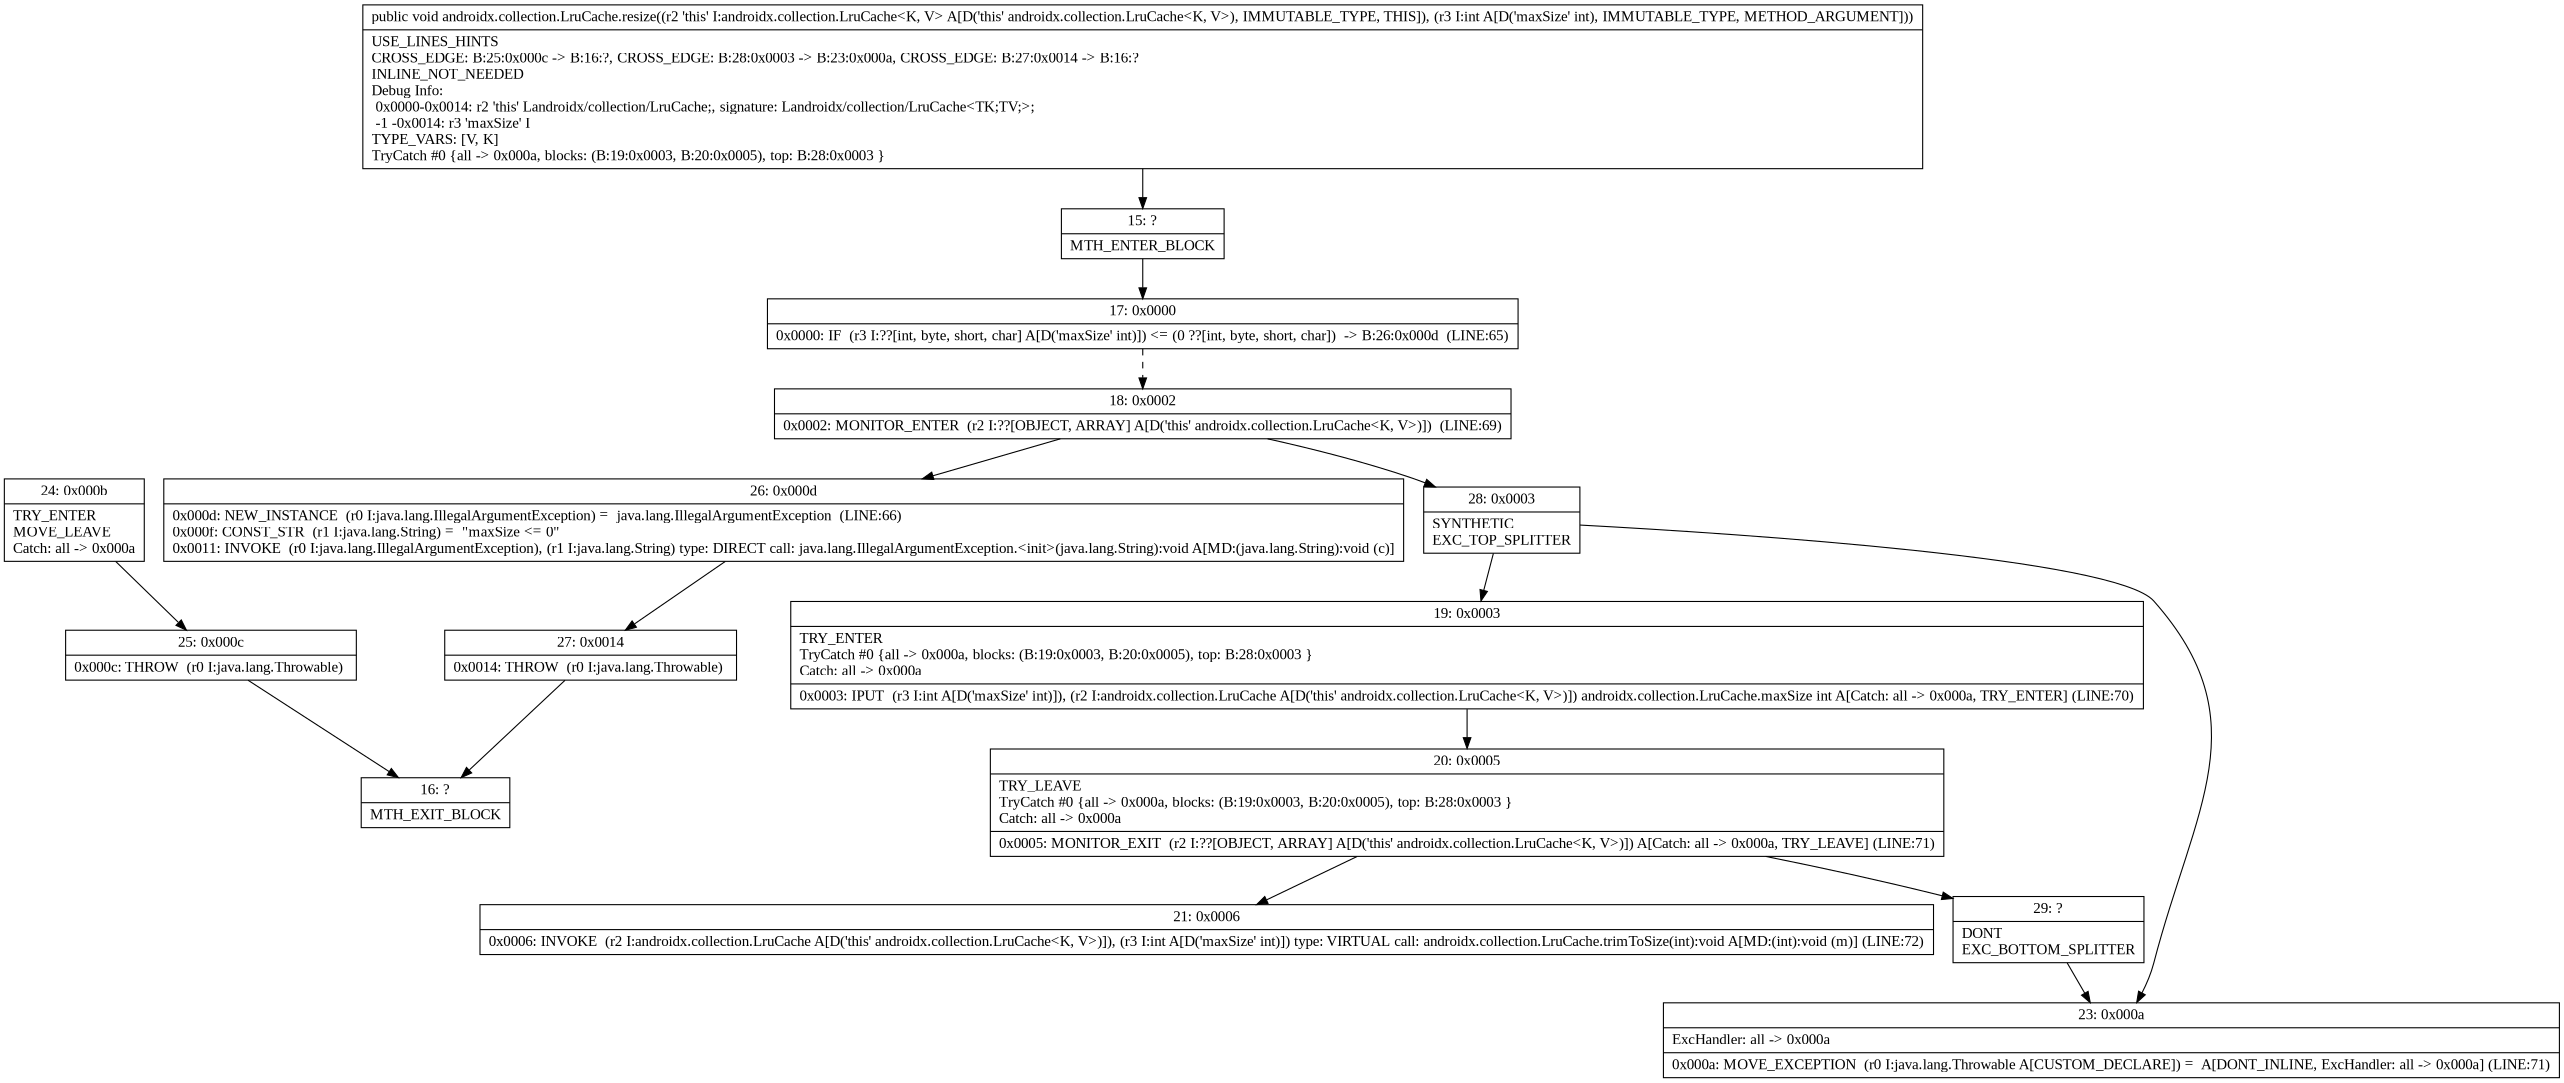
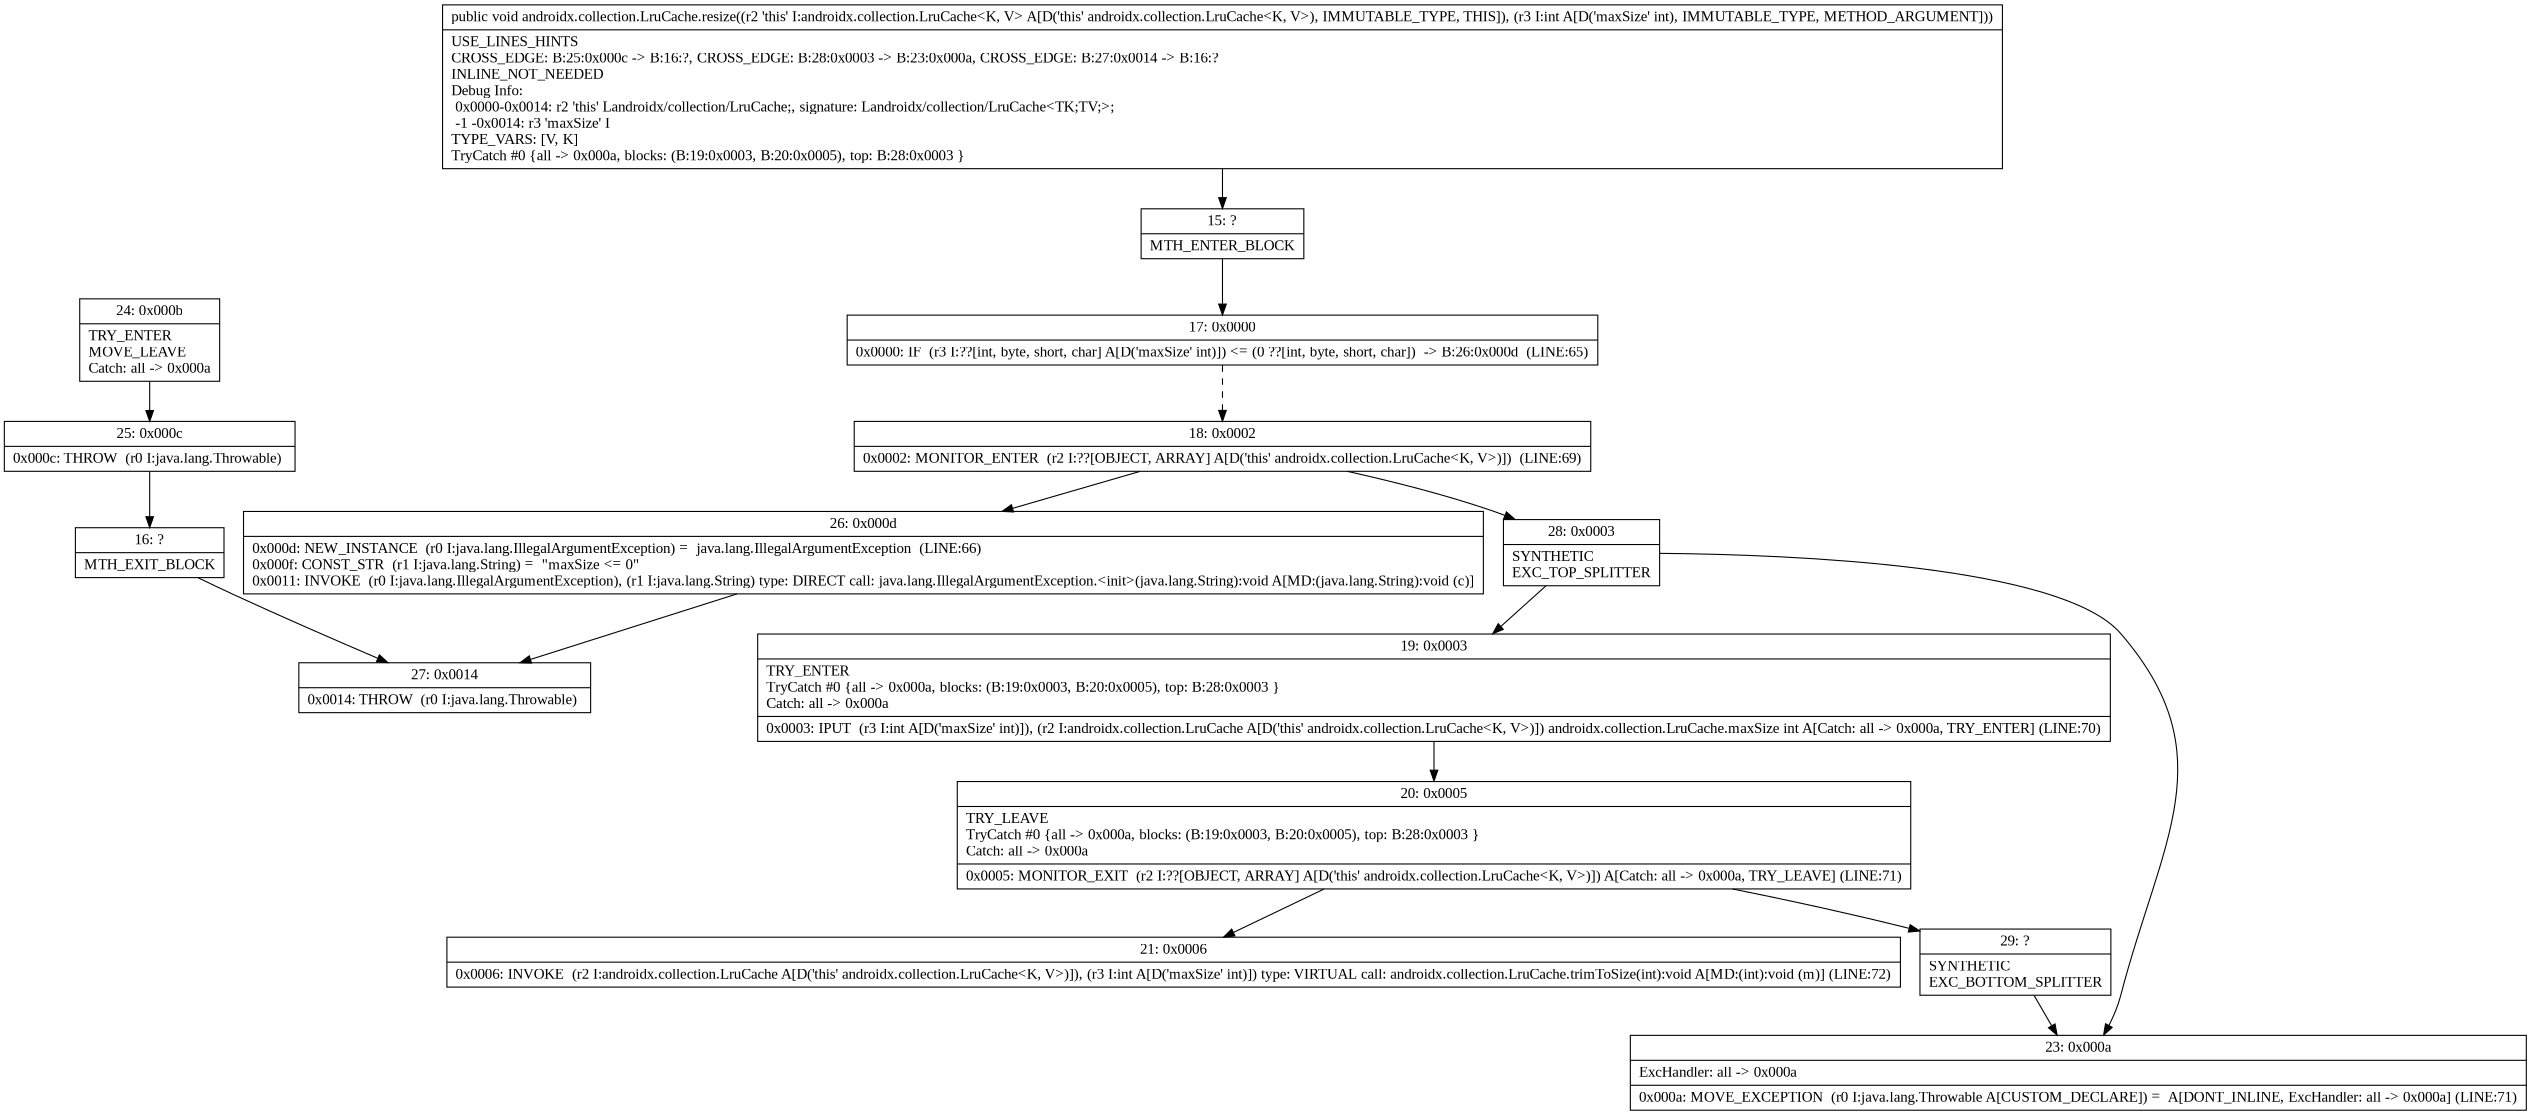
  digraph {
    fontname="Liberation Serif"
    node [fontname="Liberation Serif" shape=record]
    edge [fontname="Liberation Serif"]
    n1 [label="{15\:\ ?|MTH_ENTER_BLOCK\l}"]
    n2 [label="{17\:\ 0x0000|0x0000: IF  (r3 I:??[int, byte, short, char] A[D('maxSize' int)]) \<= (0 ??[int, byte, short, char])  \-\> B:26:0x000d  (LINE:65)\l}"]
    n3 [label="{18\:\ 0x0002|0x0002: MONITOR_ENTER  (r2 I:??[OBJECT, ARRAY] A[D('this' androidx.collection.LruCache\<K, V\>)])  (LINE:69)\l}"]
    n4 [label="{26\:\ 0x000d|0x000d: NEW_INSTANCE  (r0 I:java.lang.IllegalArgumentException) =  java.lang.IllegalArgumentException  (LINE:66)\l0x000f: CONST_STR  (r1 I:java.lang.String) =  \"maxSize \<= 0\" \l0x0011: INVOKE  (r0 I:java.lang.IllegalArgumentException), (r1 I:java.lang.String) type: DIRECT call: java.lang.IllegalArgumentException.\<init\>(java.lang.String):void A[MD:(java.lang.String):void (c)]\l}"]
    n5 [label="{28\:\ 0x0003|SYNTHETIC\lEXC_TOP_SPLITTER\l}"]
    n6 [label="{27\:\ 0x0014|0x0014: THROW  (r0 I:java.lang.Throwable) \l}"]
    n7 [label="{19\:\ 0x0003|TRY_ENTER\lTryCatch #0 \{all \-\> 0x000a, blocks: (B:19:0x0003, B:20:0x0005), top: B:28:0x0003 \}\lCatch: all \-\> 0x000a\l|0x0003: IPUT  (r3 I:int A[D('maxSize' int)]), (r2 I:androidx.collection.LruCache A[D('this' androidx.collection.LruCache\<K, V\>)]) androidx.collection.LruCache.maxSize int A[Catch: all \-\> 0x000a, TRY_ENTER] (LINE:70)\l}"]
    n8 [label="{23\:\ 0x000a|ExcHandler: all \-\> 0x000a\l|0x000a: MOVE_EXCEPTION  (r0 I:java.lang.Throwable A[CUSTOM_DECLARE]) =  A[DONT_INLINE, ExcHandler: all \-\> 0x000a] (LINE:71)\l}"]
    n9 [label="{20\:\ 0x0005|TRY_LEAVE\lTryCatch #0 \{all \-\> 0x000a, blocks: (B:19:0x0003, B:20:0x0005), top: B:28:0x0003 \}\lCatch: all \-\> 0x000a\l|0x0005: MONITOR_EXIT  (r2 I:??[OBJECT, ARRAY] A[D('this' androidx.collection.LruCache\<K, V\>)]) A[Catch: all \-\> 0x000a, TRY_LEAVE] (LINE:71)\l}"]
    n10 [label="{21\:\ 0x0006|0x0006: INVOKE  (r2 I:androidx.collection.LruCache A[D('this' androidx.collection.LruCache\<K, V\>)]), (r3 I:int A[D('maxSize' int)]) type: VIRTUAL call: androidx.collection.LruCache.trimToSize(int):void A[MD:(int):void (m)] (LINE:72)\l}"]
-   n11 [label="{29\:\ ?|DONT\lEXC_BOTTOM_SPLITTER\l}"]
+   n11 [label="{29\:\ ?|SYNTHETIC\lEXC_BOTTOM_SPLITTER\l}"]
    n12 [label="{16\:\ ?|MTH_EXIT_BLOCK\l}"]
    n13 [label="{24\:\ 0x000b|TRY_ENTER\lMOVE_LEAVE\lCatch: all \-\> 0x000a\l}"]
    n14 [label="{25\:\ 0x000c|0x000c: THROW  (r0 I:java.lang.Throwable) \l}"]
    n15 [label="{public void androidx.collection.LruCache.resize((r2 'this' I:androidx.collection.LruCache\<K, V\> A[D('this' androidx.collection.LruCache\<K, V\>), IMMUTABLE_TYPE, THIS]), (r3 I:int A[D('maxSize' int), IMMUTABLE_TYPE, METHOD_ARGUMENT]))  | USE_LINES_HINTS\lCROSS_EDGE: B:25:0x000c \-\> B:16:?, CROSS_EDGE: B:28:0x0003 \-\> B:23:0x000a, CROSS_EDGE: B:27:0x0014 \-\> B:16:?\lINLINE_NOT_NEEDED\lDebug Info:\l  0x0000\-0x0014: r2 'this' Landroidx\/collection\/LruCache;, signature: Landroidx\/collection\/LruCache\<TK;TV;\>;\l  \-1 \-0x0014: r3 'maxSize' I\lTYPE_VARS: [V, K]\lTryCatch #0 \{all \-\> 0x000a, blocks: (B:19:0x0003, B:20:0x0005), top: B:28:0x0003 \}\l}"]
    n1 -> n2
    n2 -> n3 [style=dashed]
    n3 -> n4
    n3 -> n5
    n4 -> n6
    n5 -> n7
    n5 -> n8
-   n6 -> n12
+   n12 -> n6
    n7 -> n9
    n9 -> n10
    n9 -> n11
    n11 -> n8
    n13 -> n14
    n14 -> n12
    n15 -> n1
  }
